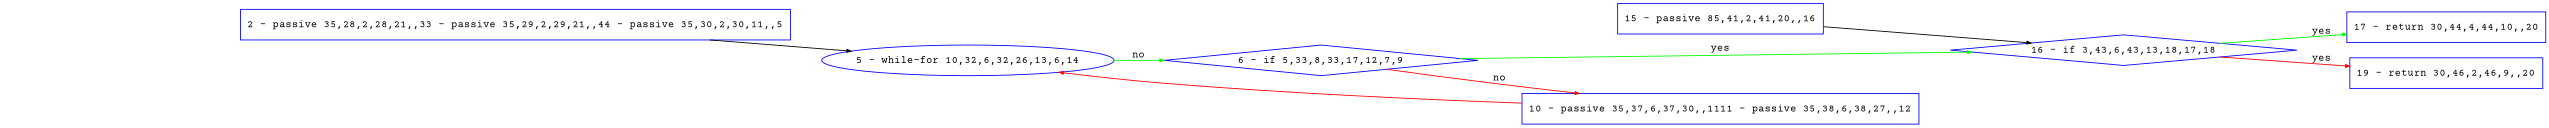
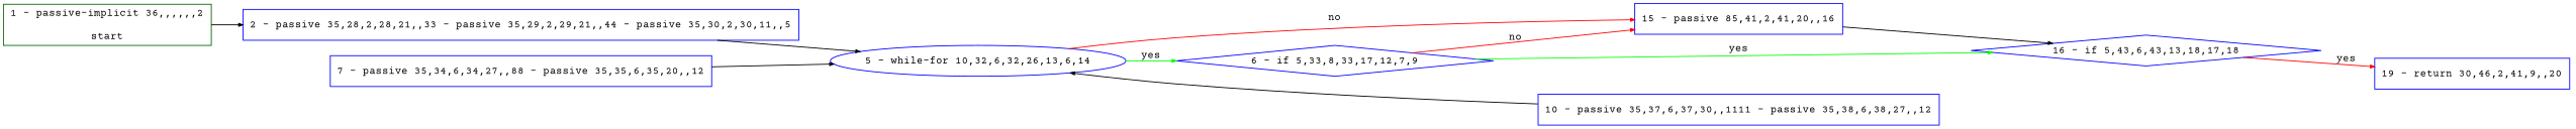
  digraph {
    bgcolor=white
    compound=true
    fillcolor="#FFFFCC"
    fontname="Courier Prime"
    fontsize=12
    pack=true
    packmode=clust
    rankdir=LR
    style="rounded,filled"
    node [color="#0000ff" compound=true fillcolor="#ffffff" fixedsize=false fontname="Courier Prime" fontsize=12 node_initialized=no shape=box style=filled]
    edge [arrowhead=normal arrowsize=0.5 arrowtail=none color="#000000" compound=true dir=forward fontcolor=black fontname="Courier Prime" fontsize=12]
    n1 [label="2 - passive 35,28,2,28,21,,33 - passive 35,29,2,29,21,,44 - passive 35,30,2,30,11,,5"]
    n2 [label="5 - while-for 10,32,6,32,26,13,6,14" shape=oval]
    n3 [label="6 - if 5,33,8,33,17,12,7,9" shape=diamond]
    n4 [label="15 - passive 85,41,2,41,20,,16"]
+   n5 [color="#006400" label="1 - passive-implicit 36,,,,,,2\n\nstart"]
    n6 [label="10 - passive 35,37,6,37,30,,1111 - passive 35,38,6,38,27,,12"]
-   n7 [label="16 - if 3,43,6,43,13,18,17,18" shape=diamond]
-   n9 [label="17 - return 30,44,4,44,10,,20"]
-   n10 [label="19 - return 30,46,2,46,9,,20"]
+   n7 [label="16 - if 5,43,6,43,13,18,17,18" shape=diamond]
+   n8 [label="7 - passive 35,34,6,34,27,,88 - passive 35,35,6,35,20,,12"]
+   n10 [label="19 - return 30,46,2,41,9,,20"]
    n1 -> n2
-   n2 -> n3 [color="#00ff00" label=no]
-   n3 -> n6 [color="#ff0000" label=no]
+   n2 -> n3 [color="#00ff00" label=yes]
+   n2 -> n4 [color="#ff0000" label=no]
+   n3 -> n4 [color="#ff0000" label=no]
    n3 -> n7 [color="#00ff00" label=yes]
    n4 -> n7
-   n6 -> n2 [color="#ff0000"]
-   n7 -> n9 [color="#00ff00" label=yes]
+   n5 -> n1
+   n6 -> n2
    n7 -> n10 [color="#ff0000" label=yes]
+   n8 -> n2
  }
